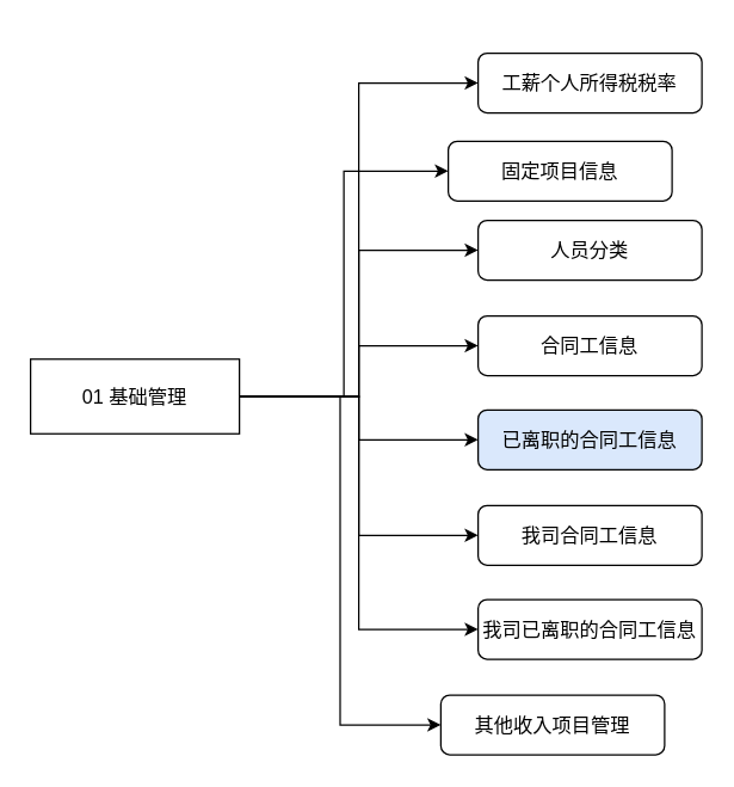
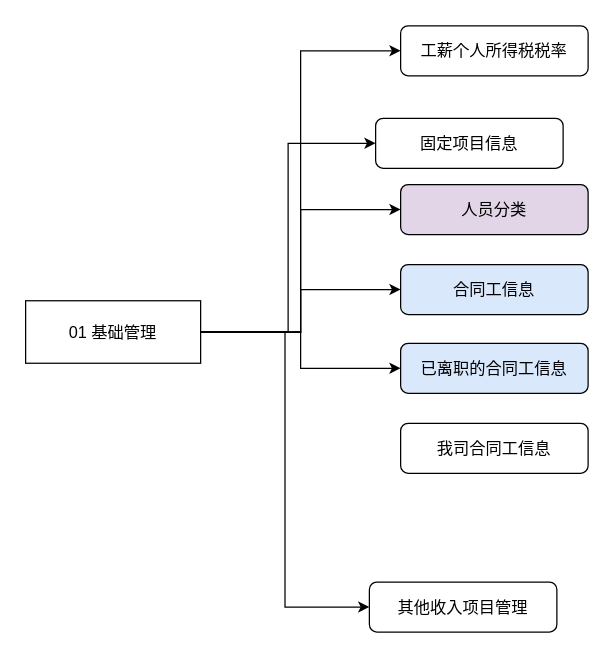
  <mxCell id="0" />
  <mxCell id="1" parent="0" />
  <mxCell id="2" style="edgeStyle=orthogonalEdgeStyle;rounded=0;orthogonalLoop=1;jettySize=auto;html=1;exitX=1;exitY=0.5;exitDx=0;exitDy=0;entryX=0;entryY=0.5;entryDx=0;entryDy=0;fontSize=13;" edge="1" parent="1" source="10" target="11"><mxGeometry relative="1" as="geometry" /></mxCell>
  <mxCell id="3" style="edgeStyle=orthogonalEdgeStyle;rounded=0;orthogonalLoop=1;jettySize=auto;html=1;exitX=1;exitY=0.5;exitDx=0;exitDy=0;entryX=0;entryY=0.5;entryDx=0;entryDy=0;fontSize=13;" edge="1" parent="1" source="10" target="12"><mxGeometry relative="1" as="geometry" /></mxCell>
  <mxCell id="4" style="edgeStyle=orthogonalEdgeStyle;rounded=0;orthogonalLoop=1;jettySize=auto;html=1;exitX=1;exitY=0.5;exitDx=0;exitDy=0;entryX=0;entryY=0.5;entryDx=0;entryDy=0;fontSize=13;" edge="1" parent="1" source="10" target="13"><mxGeometry relative="1" as="geometry" /></mxCell>
  <mxCell id="5" style="edgeStyle=orthogonalEdgeStyle;rounded=0;orthogonalLoop=1;jettySize=auto;html=1;exitX=1;exitY=0.5;exitDx=0;exitDy=0;fontSize=13;" edge="1" parent="1" source="10" target="14"><mxGeometry relative="1" as="geometry" /></mxCell>
  <mxCell id="6" style="edgeStyle=orthogonalEdgeStyle;rounded=0;orthogonalLoop=1;jettySize=auto;html=1;exitX=1;exitY=0.5;exitDx=0;exitDy=0;fontSize=13;" edge="1" parent="1" source="10" target="15"><mxGeometry relative="1" as="geometry" /></mxCell>
- <mxCell id="7" style="edgeStyle=orthogonalEdgeStyle;rounded=0;orthogonalLoop=1;jettySize=auto;html=1;exitX=1;exitY=0.5;exitDx=0;exitDy=0;entryX=0;entryY=0.5;entryDx=0;entryDy=0;fontSize=13;" edge="1" parent="1" source="10" target="16"><mxGeometry relative="1" as="geometry" /></mxCell>
- <mxCell id="8" style="edgeStyle=orthogonalEdgeStyle;rounded=0;orthogonalLoop=1;jettySize=auto;html=1;exitX=1;exitY=0.5;exitDx=0;exitDy=0;entryX=0;entryY=0.5;entryDx=0;entryDy=0;fontSize=13;" edge="1" parent="1" source="10" target="17"><mxGeometry relative="1" as="geometry" /></mxCell>
  <mxCell id="9" style="edgeStyle=orthogonalEdgeStyle;rounded=0;orthogonalLoop=1;jettySize=auto;html=1;exitX=1;exitY=0.5;exitDx=0;exitDy=0;entryX=0;entryY=0.5;entryDx=0;entryDy=0;fontSize=13;" edge="1" parent="1" source="10" target="18"><mxGeometry relative="1" as="geometry" /></mxCell>
  <mxCell id="10" value="01 基础管理" style="whiteSpace=wrap;html=1;fontSize=13;rounded=0;" vertex="1" parent="1"><mxGeometry x="20" y="240" width="140" height="50" as="geometry" /></mxCell>
- <mxCell id="11" value="工薪个人所得税税率" style="rounded=1;whiteSpace=wrap;html=1;fontSize=13;" vertex="1" parent="1"><mxGeometry x="320" y="35" width="150" height="40" as="geometry" /></mxCell>
+ <mxCell id="11" value="工薪个人所得税税率" style="rounded=1;whiteSpace=wrap;html=1;fontSize=13;" vertex="1" parent="1"><mxGeometry x="320" y="20" width="150" height="40" as="geometry" /></mxCell>
  <mxCell id="12" value="固定项目信息" style="rounded=1;whiteSpace=wrap;html=1;fontSize=13;" vertex="1" parent="1"><mxGeometry x="300" y="94" width="150" height="40" as="geometry" /></mxCell>
- <mxCell id="13" value="人员分类" style="rounded=1;whiteSpace=wrap;html=1;fontSize=13;" vertex="1" parent="1"><mxGeometry x="320" y="147" width="150" height="40" as="geometry" /></mxCell>
- <mxCell id="14" value="合同工信息" style="rounded=1;whiteSpace=wrap;html=1;fontSize=13;" vertex="1" parent="1"><mxGeometry x="320" y="211" width="150" height="40" as="geometry" /></mxCell>
+ <mxCell id="13" value="人员分类" style="rounded=1;whiteSpace=wrap;html=1;fontSize=13;fillColor=#e1d5e7;" vertex="1" parent="1"><mxGeometry x="320" y="147" width="150" height="40" as="geometry" /></mxCell>
+ <mxCell id="14" value="合同工信息" style="rounded=1;whiteSpace=wrap;html=1;fontSize=13;fillColor=#dae8fc;" vertex="1" parent="1"><mxGeometry x="320" y="211" width="150" height="40" as="geometry" /></mxCell>
  <mxCell id="15" value="已离职的合同工信息" style="rounded=1;whiteSpace=wrap;html=1;fontSize=13;fillColor=#dae8fc;" vertex="1" parent="1"><mxGeometry x="320" y="274" width="150" height="40" as="geometry" /></mxCell>
  <mxCell id="16" value="我司合同工信息" style="rounded=1;whiteSpace=wrap;html=1;fontSize=13;" vertex="1" parent="1"><mxGeometry x="320" y="338" width="150" height="40" as="geometry" /></mxCell>
- <mxCell id="17" value="我司已离职的合同工信息" style="rounded=1;whiteSpace=wrap;html=1;fontSize=13;" vertex="1" parent="1"><mxGeometry x="320" y="401" width="150" height="40" as="geometry" /></mxCell>
  <mxCell id="18" value="其他收入项目管理" style="rounded=1;whiteSpace=wrap;html=1;fontSize=13;" vertex="1" parent="1"><mxGeometry x="295" y="465" width="150" height="40" as="geometry" /></mxCell>
